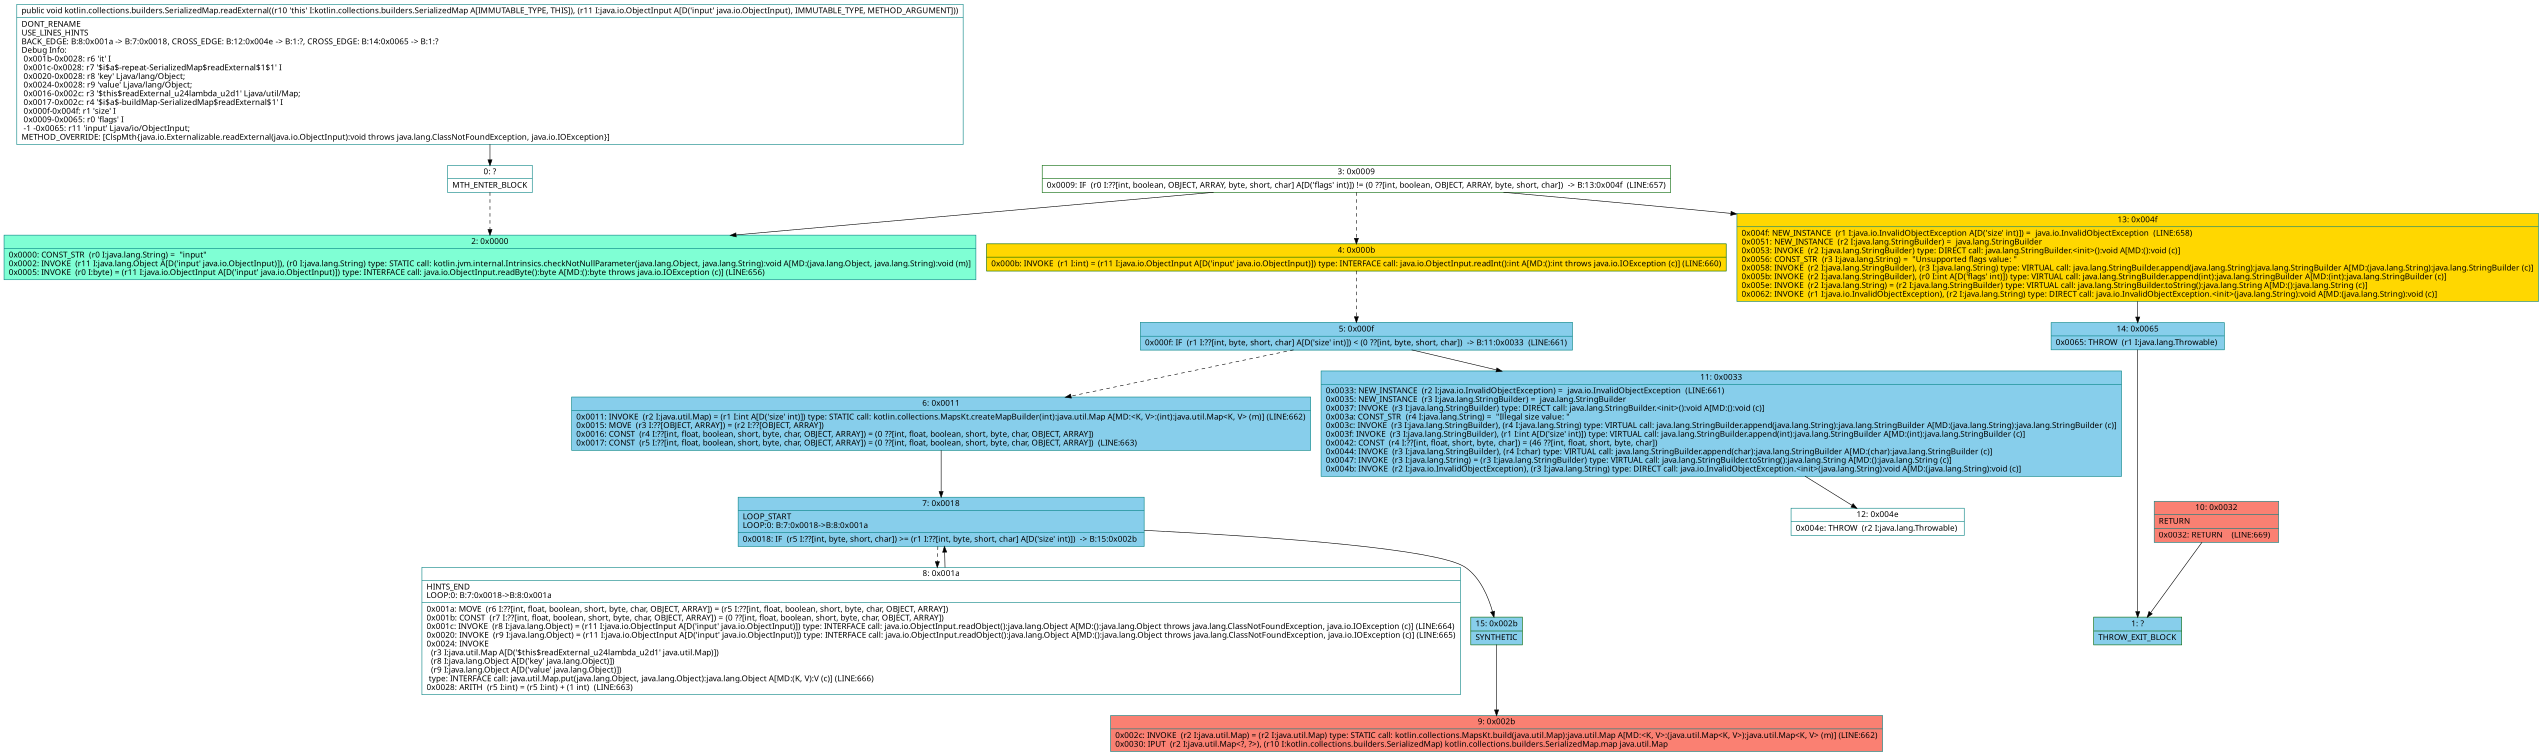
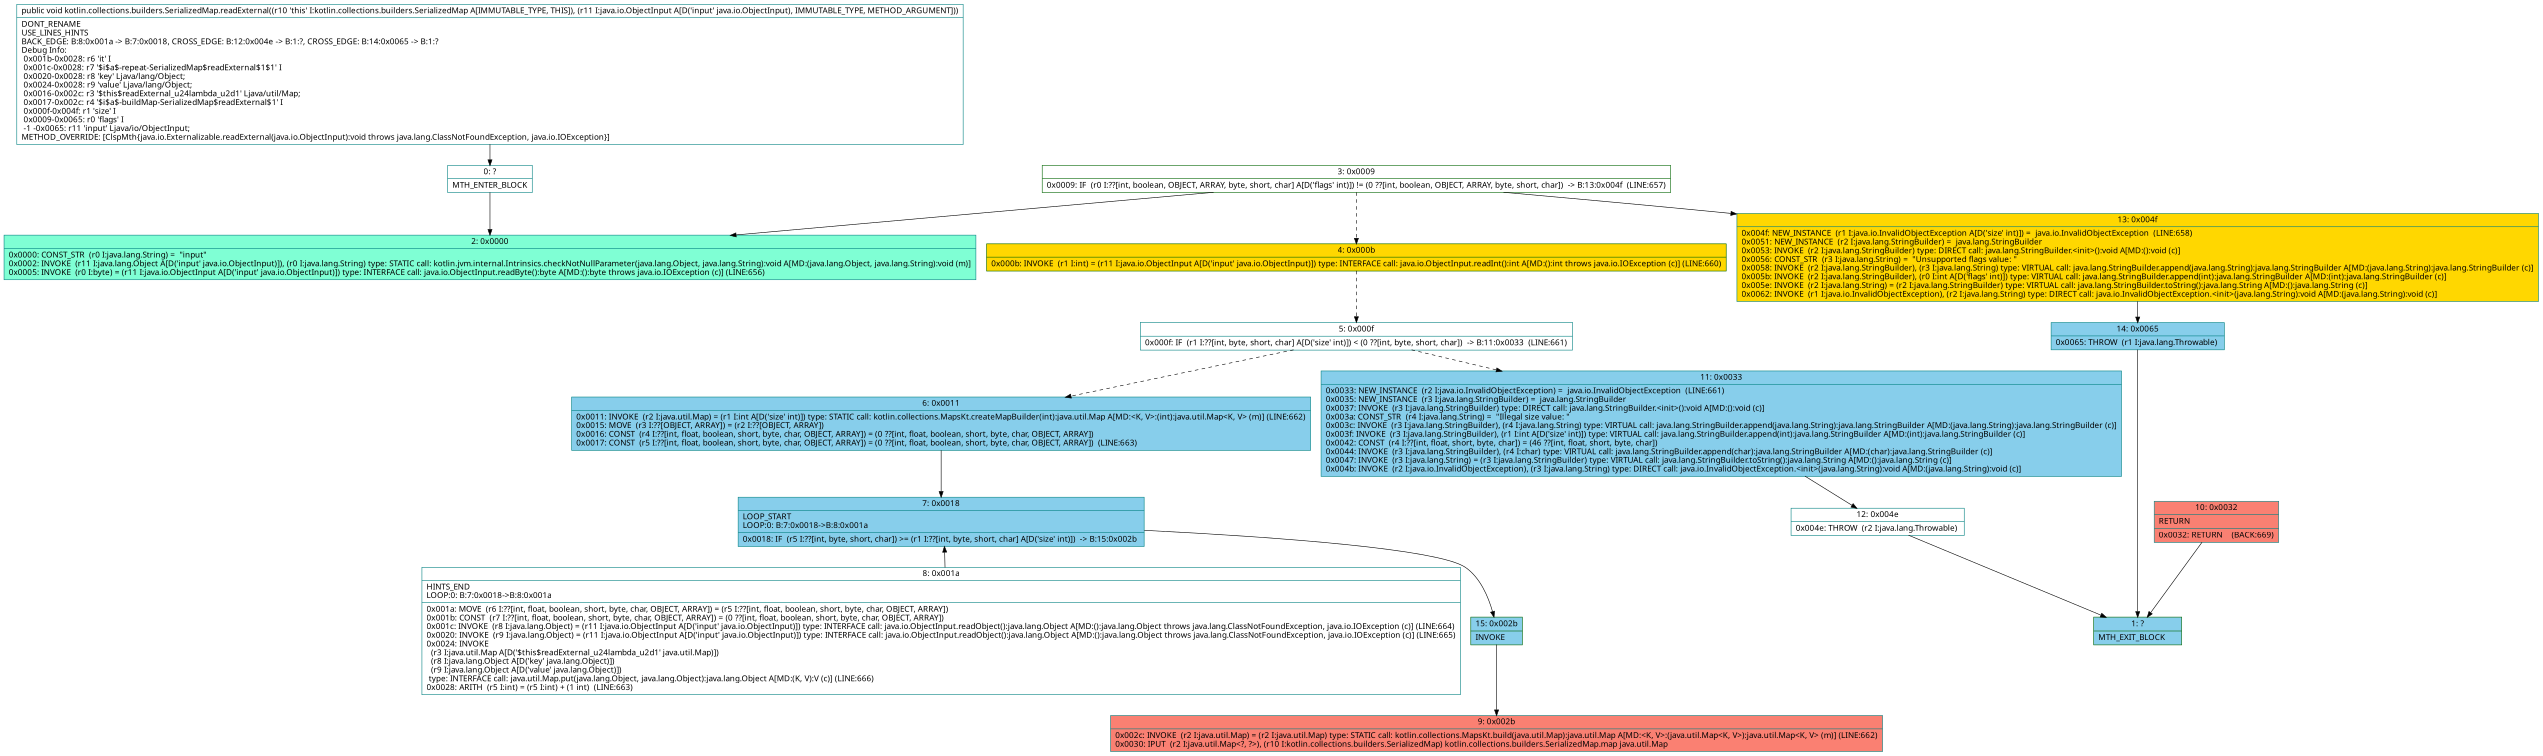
  digraph {
    fontname="Noto Sans"
    node [color=teal fillcolor=white fontname="Noto Sans" shape=record style=filled]
    edge [fontname="Noto Sans"]
    n1 [label="{0\:\ ?|MTH_ENTER_BLOCK\l}"]
    n2 [fillcolor=aquamarine label="{2\:\ 0x0000|0x0000: CONST_STR  (r0 I:java.lang.String) =  \"input\" \l0x0002: INVOKE  (r11 I:java.lang.Object A[D('input' java.io.ObjectInput)]), (r0 I:java.lang.String) type: STATIC call: kotlin.jvm.internal.Intrinsics.checkNotNullParameter(java.lang.Object, java.lang.String):void A[MD:(java.lang.Object, java.lang.String):void (m)]\l0x0005: INVOKE  (r0 I:byte) = (r11 I:java.io.ObjectInput A[D('input' java.io.ObjectInput)]) type: INTERFACE call: java.io.ObjectInput.readByte():byte A[MD:():byte throws java.io.IOException (c)] (LINE:656)\l}"]
    n3 [color=darkgreen label="{3\:\ 0x0009|0x0009: IF  (r0 I:??[int, boolean, OBJECT, ARRAY, byte, short, char] A[D('flags' int)]) != (0 ??[int, boolean, OBJECT, ARRAY, byte, short, char])  \-\> B:13:0x004f  (LINE:657)\l}"]
    n4 [color=darkgreen fillcolor=gold label="{4\:\ 0x000b|0x000b: INVOKE  (r1 I:int) = (r11 I:java.io.ObjectInput A[D('input' java.io.ObjectInput)]) type: INTERFACE call: java.io.ObjectInput.readInt():int A[MD:():int throws java.io.IOException (c)] (LINE:660)\l}"]
    n5 [fillcolor=gold label="{13\:\ 0x004f|0x004f: NEW_INSTANCE  (r1 I:java.io.InvalidObjectException A[D('size' int)]) =  java.io.InvalidObjectException  (LINE:658)\l0x0051: NEW_INSTANCE  (r2 I:java.lang.StringBuilder) =  java.lang.StringBuilder \l0x0053: INVOKE  (r2 I:java.lang.StringBuilder) type: DIRECT call: java.lang.StringBuilder.\<init\>():void A[MD:():void (c)]\l0x0056: CONST_STR  (r3 I:java.lang.String) =  \"Unsupported flags value: \" \l0x0058: INVOKE  (r2 I:java.lang.StringBuilder), (r3 I:java.lang.String) type: VIRTUAL call: java.lang.StringBuilder.append(java.lang.String):java.lang.StringBuilder A[MD:(java.lang.String):java.lang.StringBuilder (c)]\l0x005b: INVOKE  (r2 I:java.lang.StringBuilder), (r0 I:int A[D('flags' int)]) type: VIRTUAL call: java.lang.StringBuilder.append(int):java.lang.StringBuilder A[MD:(int):java.lang.StringBuilder (c)]\l0x005e: INVOKE  (r2 I:java.lang.String) = (r2 I:java.lang.StringBuilder) type: VIRTUAL call: java.lang.StringBuilder.toString():java.lang.String A[MD:():java.lang.String (c)]\l0x0062: INVOKE  (r1 I:java.io.InvalidObjectException), (r2 I:java.lang.String) type: DIRECT call: java.io.InvalidObjectException.\<init\>(java.lang.String):void A[MD:(java.lang.String):void (c)]\l}"]
-   n6 [fillcolor=skyblue label="{5\:\ 0x000f|0x000f: IF  (r1 I:??[int, byte, short, char] A[D('size' int)]) \< (0 ??[int, byte, short, char])  \-\> B:11:0x0033  (LINE:661)\l}"]
+   n6 [label="{5\:\ 0x000f|0x000f: IF  (r1 I:??[int, byte, short, char] A[D('size' int)]) \< (0 ??[int, byte, short, char])  \-\> B:11:0x0033  (LINE:661)\l}"]
    n7 [fillcolor=skyblue label="{14\:\ 0x0065|0x0065: THROW  (r1 I:java.lang.Throwable) \l}"]
    n8 [fillcolor=skyblue label="{6\:\ 0x0011|0x0011: INVOKE  (r2 I:java.util.Map) = (r1 I:int A[D('size' int)]) type: STATIC call: kotlin.collections.MapsKt.createMapBuilder(int):java.util.Map A[MD:\<K, V\>:(int):java.util.Map\<K, V\> (m)] (LINE:662)\l0x0015: MOVE  (r3 I:??[OBJECT, ARRAY]) = (r2 I:??[OBJECT, ARRAY]) \l0x0016: CONST  (r4 I:??[int, float, boolean, short, byte, char, OBJECT, ARRAY]) = (0 ??[int, float, boolean, short, byte, char, OBJECT, ARRAY]) \l0x0017: CONST  (r5 I:??[int, float, boolean, short, byte, char, OBJECT, ARRAY]) = (0 ??[int, float, boolean, short, byte, char, OBJECT, ARRAY])  (LINE:663)\l}"]
    n9 [fillcolor=skyblue label="{11\:\ 0x0033|0x0033: NEW_INSTANCE  (r2 I:java.io.InvalidObjectException) =  java.io.InvalidObjectException  (LINE:661)\l0x0035: NEW_INSTANCE  (r3 I:java.lang.StringBuilder) =  java.lang.StringBuilder \l0x0037: INVOKE  (r3 I:java.lang.StringBuilder) type: DIRECT call: java.lang.StringBuilder.\<init\>():void A[MD:():void (c)]\l0x003a: CONST_STR  (r4 I:java.lang.String) =  \"Illegal size value: \" \l0x003c: INVOKE  (r3 I:java.lang.StringBuilder), (r4 I:java.lang.String) type: VIRTUAL call: java.lang.StringBuilder.append(java.lang.String):java.lang.StringBuilder A[MD:(java.lang.String):java.lang.StringBuilder (c)]\l0x003f: INVOKE  (r3 I:java.lang.StringBuilder), (r1 I:int A[D('size' int)]) type: VIRTUAL call: java.lang.StringBuilder.append(int):java.lang.StringBuilder A[MD:(int):java.lang.StringBuilder (c)]\l0x0042: CONST  (r4 I:??[int, float, short, byte, char]) = (46 ??[int, float, short, byte, char]) \l0x0044: INVOKE  (r3 I:java.lang.StringBuilder), (r4 I:char) type: VIRTUAL call: java.lang.StringBuilder.append(char):java.lang.StringBuilder A[MD:(char):java.lang.StringBuilder (c)]\l0x0047: INVOKE  (r3 I:java.lang.String) = (r3 I:java.lang.StringBuilder) type: VIRTUAL call: java.lang.StringBuilder.toString():java.lang.String A[MD:():java.lang.String (c)]\l0x004b: INVOKE  (r2 I:java.io.InvalidObjectException), (r3 I:java.lang.String) type: DIRECT call: java.io.InvalidObjectException.\<init\>(java.lang.String):void A[MD:(java.lang.String):void (c)]\l}"]
    n10 [fillcolor=skyblue label="{7\:\ 0x0018|LOOP_START\lLOOP:0: B:7:0x0018\-\>B:8:0x001a\l|0x0018: IF  (r5 I:??[int, byte, short, char]) \>= (r1 I:??[int, byte, short, char] A[D('size' int)])  \-\> B:15:0x002b \l}"]
    n11 [label="{12\:\ 0x004e|0x004e: THROW  (r2 I:java.lang.Throwable) \l}"]
    n12 [label="{8\:\ 0x001a|HINTS_END\lLOOP:0: B:7:0x0018\-\>B:8:0x001a\l|0x001a: MOVE  (r6 I:??[int, float, boolean, short, byte, char, OBJECT, ARRAY]) = (r5 I:??[int, float, boolean, short, byte, char, OBJECT, ARRAY]) \l0x001b: CONST  (r7 I:??[int, float, boolean, short, byte, char, OBJECT, ARRAY]) = (0 ??[int, float, boolean, short, byte, char, OBJECT, ARRAY]) \l0x001c: INVOKE  (r8 I:java.lang.Object) = (r11 I:java.io.ObjectInput A[D('input' java.io.ObjectInput)]) type: INTERFACE call: java.io.ObjectInput.readObject():java.lang.Object A[MD:():java.lang.Object throws java.lang.ClassNotFoundException, java.io.IOException (c)] (LINE:664)\l0x0020: INVOKE  (r9 I:java.lang.Object) = (r11 I:java.io.ObjectInput A[D('input' java.io.ObjectInput)]) type: INTERFACE call: java.io.ObjectInput.readObject():java.lang.Object A[MD:():java.lang.Object throws java.lang.ClassNotFoundException, java.io.IOException (c)] (LINE:665)\l0x0024: INVOKE  \l  (r3 I:java.util.Map A[D('$this$readExternal_u24lambda_u2d1' java.util.Map)])\l  (r8 I:java.lang.Object A[D('key' java.lang.Object)])\l  (r9 I:java.lang.Object A[D('value' java.lang.Object)])\l type: INTERFACE call: java.util.Map.put(java.lang.Object, java.lang.Object):java.lang.Object A[MD:(K, V):V (c)] (LINE:666)\l0x0028: ARITH  (r5 I:int) = (r5 I:int) + (1 int)  (LINE:663)\l}"]
-   n13 [color=darkgreen fillcolor=skyblue label="{15\:\ 0x002b|SYNTHETIC\l}"]
+   n13 [color=darkgreen fillcolor=skyblue label="{15\:\ 0x002b|INVOKE\l}"]
    n14 [fillcolor=salmon label="{9\:\ 0x002b|0x002c: INVOKE  (r2 I:java.util.Map) = (r2 I:java.util.Map) type: STATIC call: kotlin.collections.MapsKt.build(java.util.Map):java.util.Map A[MD:\<K, V\>:(java.util.Map\<K, V\>):java.util.Map\<K, V\> (m)] (LINE:662)\l0x0030: IPUT  (r2 I:java.util.Map\<?, ?\>), (r10 I:kotlin.collections.builders.SerializedMap) kotlin.collections.builders.SerializedMap.map java.util.Map \l}"]
-   n15 [fillcolor=salmon label="{10\:\ 0x0032|RETURN\l|0x0032: RETURN    (LINE:669)\l}"]
-   n16 [color=darkgreen fillcolor=skyblue label="{1\:\ ?|THROW_EXIT_BLOCK\l}"]
+   n15 [fillcolor=salmon label="{10\:\ 0x0032|RETURN\l|0x0032: RETURN    (BACK:669)\l}"]
+   n16 [color=darkgreen fillcolor=skyblue label="{1\:\ ?|MTH_EXIT_BLOCK\l}"]
    n17 [label="{public void kotlin.collections.builders.SerializedMap.readExternal((r10 'this' I:kotlin.collections.builders.SerializedMap A[IMMUTABLE_TYPE, THIS]), (r11 I:java.io.ObjectInput A[D('input' java.io.ObjectInput), IMMUTABLE_TYPE, METHOD_ARGUMENT]))  | DONT_RENAME\lUSE_LINES_HINTS\lBACK_EDGE: B:8:0x001a \-\> B:7:0x0018, CROSS_EDGE: B:12:0x004e \-\> B:1:?, CROSS_EDGE: B:14:0x0065 \-\> B:1:?\lDebug Info:\l  0x001b\-0x0028: r6 'it' I\l  0x001c\-0x0028: r7 '$i$a$\-repeat\-SerializedMap$readExternal$1$1' I\l  0x0020\-0x0028: r8 'key' Ljava\/lang\/Object;\l  0x0024\-0x0028: r9 'value' Ljava\/lang\/Object;\l  0x0016\-0x002c: r3 '$this$readExternal_u24lambda_u2d1' Ljava\/util\/Map;\l  0x0017\-0x002c: r4 '$i$a$\-buildMap\-SerializedMap$readExternal$1' I\l  0x000f\-0x004f: r1 'size' I\l  0x0009\-0x0065: r0 'flags' I\l  \-1 \-0x0065: r11 'input' Ljava\/io\/ObjectInput;\lMETHOD_OVERRIDE: [ClspMth\{java.io.Externalizable.readExternal(java.io.ObjectInput):void throws java.lang.ClassNotFoundException, java.io.IOException\}]\l}"]
-   n1 -> n2 [style=dashed]
+   n1 -> n2
    n3 -> n2
    n3 -> n4 [style=dashed]
    n3 -> n5
    n4 -> n6 [style=dashed]
    n5 -> n7
    n6 -> n8 [style=dashed]
-   n6 -> n9
+   n6 -> n9 [style=dashed]
    n7 -> n16
    n8 -> n10
    n9 -> n11
-   n10 -> n12 [style=dashed]
    n10 -> n13
+   n11 -> n16
    n12 -> n10
    n13 -> n14
    n15 -> n16
    n17 -> n1
  }
